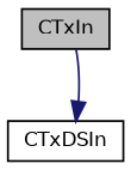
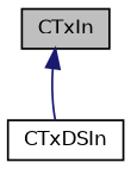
  digraph {
    node [color=black fontname=Helvetica fontsize=10 shape=record style=filled]
    n1 [fillcolor=grey75 fontcolor=black height=0.2 label=CTxIn width=0.4]
    n2 [fillcolor=white height=0.2 label=CTxDSIn width=0.4]
-   n2 -> n1 [color=midnightblue dir=back fontname=Helvetica fontsize=10 labelfontname=Helvetica labelfontsize=10 style=solid]
+   n1 -> n2 [color=midnightblue dir=back fontname=Helvetica fontsize=10 labelfontname=Helvetica labelfontsize=10 style=solid]
  }
